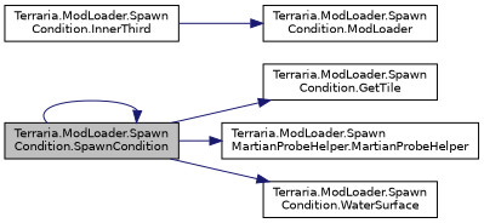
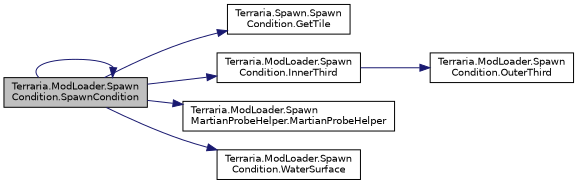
  digraph {
    rankdir=LR
    node [color=black fillcolor=white fontname=Helvetica fontsize=10 shape=record style=filled]
    edge [color=midnightblue fontname=Helvetica fontsize=10 labelfontname=Helvetica labelfontsize=10 style=solid]
    n1 [fillcolor=grey75 fontcolor=black height=0.2 label="Terraria.ModLoader.Spawn\lCondition.SpawnCondition" width=0.4]
-   n2 [height=0.2 label="Terraria.ModLoader.Spawn\lCondition.GetTile" width=0.4]
+   n2 [height=0.2 label="Terraria.Spawn.Spawn\lCondition.GetTile" width=0.4]
    n3 [height=0.2 label="Terraria.ModLoader.Spawn\lCondition.InnerThird" width=0.4]
    n4 [height=0.2 label="Terraria.ModLoader.Spawn\lMartianProbeHelper.MartianProbeHelper" width=0.4]
    n5 [height=0.2 label="Terraria.ModLoader.Spawn\lCondition.WaterSurface" width=0.4]
-   n6 [height=0.2 label="Terraria.ModLoader.Spawn\lCondition.ModLoader" width=0.4]
+   n6 [height=0.2 label="Terraria.ModLoader.Spawn\lCondition.OuterThird" width=0.4]
    n1 -> n1
    n1 -> n2
+   n1 -> n3
    n1 -> n4
    n1 -> n5
    n3 -> n6
  }
